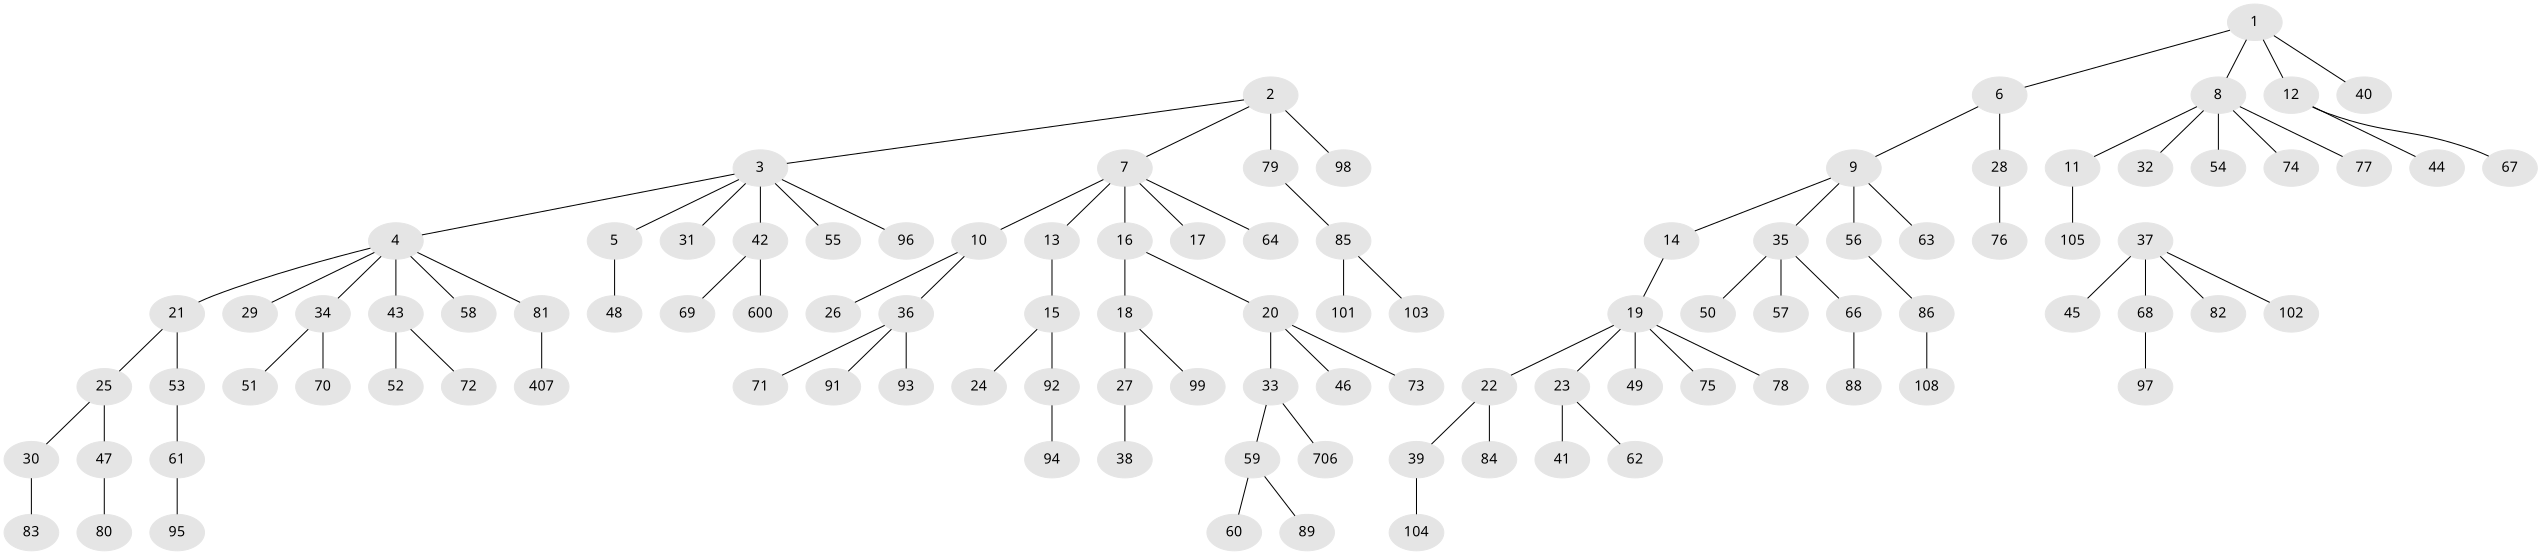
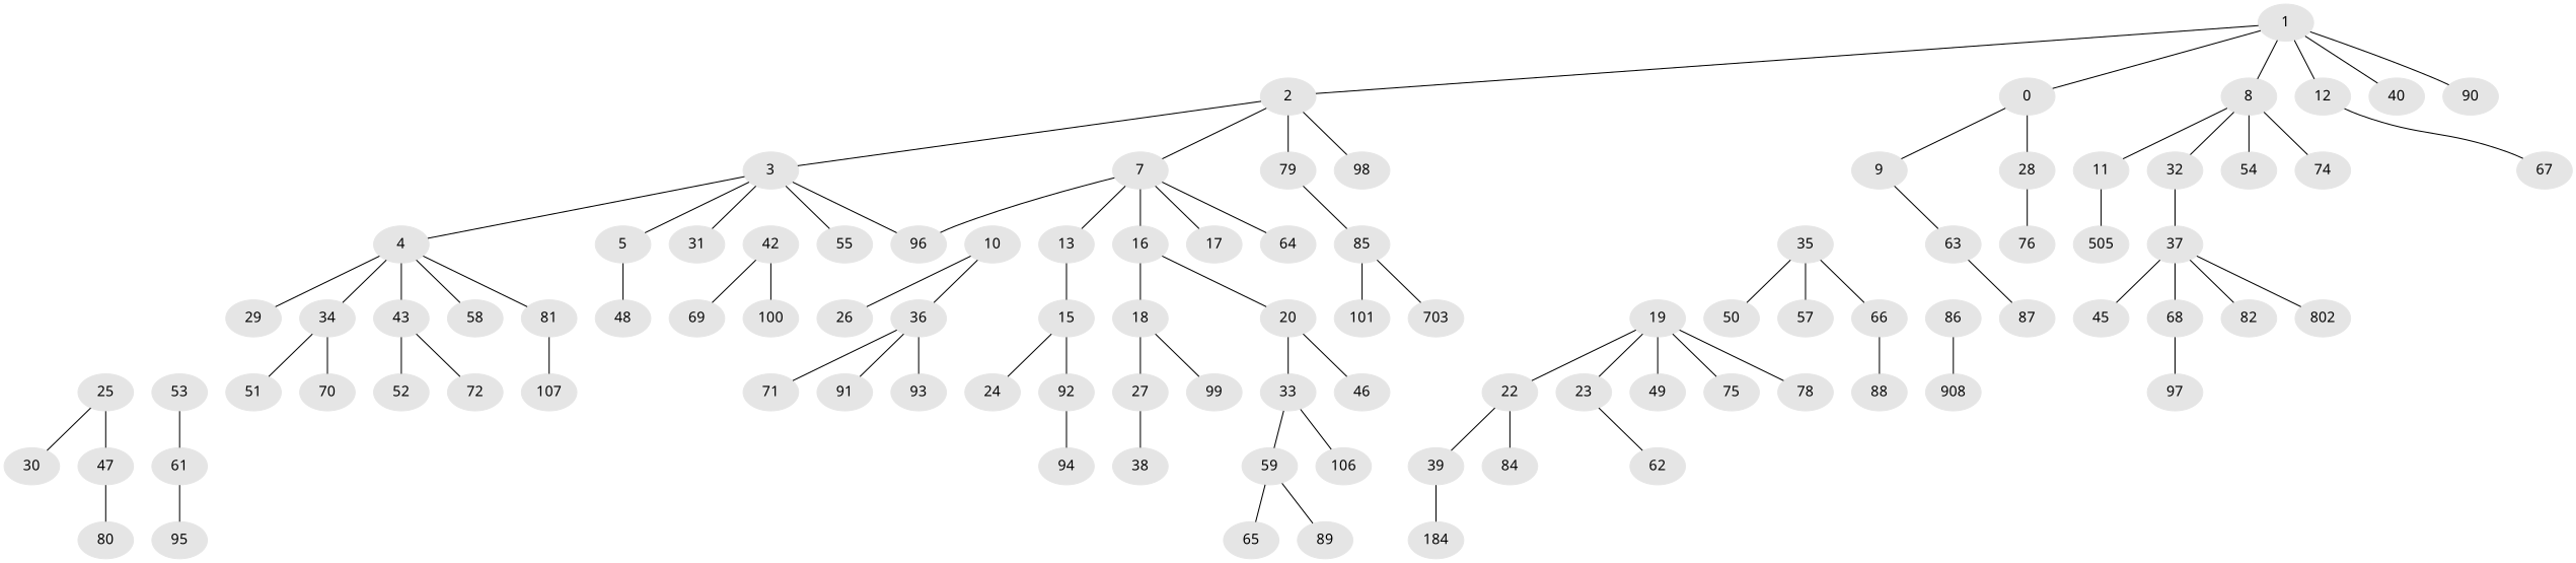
  graph {
    fontname="Noto Sans"
    node [color=gray90 fontname="Noto Sans" style=filled]
    edge [fontname="Noto Sans"]
    1
    2
-   6
+   6 [label=0]
    8
    12
    40
+   90
    3
    7
    79
    98
    9
    28
    11
    32
    54
    74
-   77
-   44
    67
    4
    5
    31
    42
    55
    96
    10
    13
    16
    17
    64
    85
-   21
    29
    34
    43
    58
    81
    48
    69
-   100 [label=600]
+   100
    25
    53
    51
    70
    52
    72
-   107 [label=407]
-   14
+   107
    35
-   56
    63
    76
    26
    36
    15
    18
    20
-   105
+   105 [label=505]
    37
    19
    50
    57
    66
    86
+   87
    71
    91
    93
    24
    92
    22
    23
    49
    75
    78
    94
    27
    99
    33
    46
-   73
    38
    39
    84
-   41
    62
    59
-   106 [label=706]
+   106
    30
    47
    61
-   104
-   83
+   104 [label=184]
    80
    45
    68
    82
-   102
-   65 [label=60]
+   102 [label=802]
+   65
    89
    88
    97
    95
-   108
+   108 [label=908]
    101
-   103
+   103 [label=703]
+   1 -- 2
    1 -- 6
    1 -- 8
    1 -- 12
    1 -- 40
+   1 -- 90
    2 -- 3
    2 -- 7
    2 -- 79
    2 -- 98
    6 -- 9
    6 -- 28
    8 -- 11
    8 -- 32
    8 -- 54
    8 -- 74
-   8 -- 77
-   12 -- 44
    12 -- 67
    3 -- 4
    3 -- 5
    3 -- 31
-   3 -- 42
    3 -- 55
    3 -- 96
-   7 -- 10
+   7 -- 96
    7 -- 13
    7 -- 16
    7 -- 17
    7 -- 64
    79 -- 85
-   9 -- 14
-   9 -- 35
-   9 -- 56
    9 -- 63
    28 -- 76
    11 -- 105
-   4 -- 21
+   32 -- 37
    4 -- 29
    4 -- 34
    4 -- 43
    4 -- 58
    4 -- 81
    5 -- 48
    42 -- 69
    42 -- 100
    10 -- 26
    10 -- 36
    13 -- 15
    16 -- 18
    16 -- 20
    85 -- 101
    85 -- 103
-   21 -- 25
-   21 -- 53
    34 -- 51
    34 -- 70
    43 -- 52
    43 -- 72
    81 -- 107
    25 -- 30
    25 -- 47
    53 -- 61
-   14 -- 19
    35 -- 50
    35 -- 57
    35 -- 66
-   56 -- 86
+   63 -- 87
    36 -- 71
    36 -- 91
    36 -- 93
    15 -- 24
    15 -- 92
    18 -- 27
    18 -- 99
    20 -- 33
    20 -- 46
-   20 -- 73
    37 -- 45
    37 -- 68
    37 -- 82
    37 -- 102
    19 -- 22
    19 -- 23
    19 -- 49
    19 -- 75
    19 -- 78
    66 -- 88
    86 -- 108
    92 -- 94
    22 -- 39
    22 -- 84
-   23 -- 41
    23 -- 62
    27 -- 38
    33 -- 59
    33 -- 106
    39 -- 104
    59 -- 65
    59 -- 89
-   30 -- 83
    47 -- 80
    61 -- 95
    68 -- 97
  }
